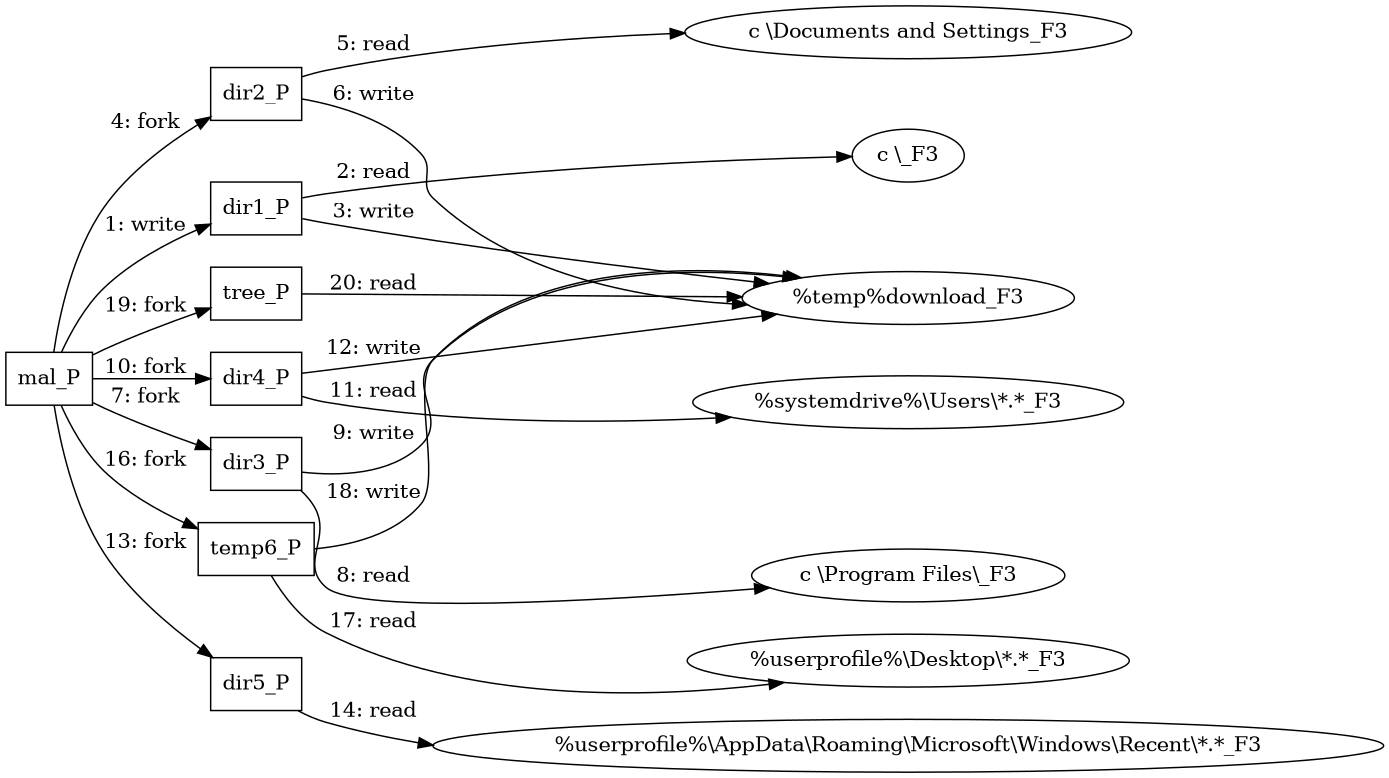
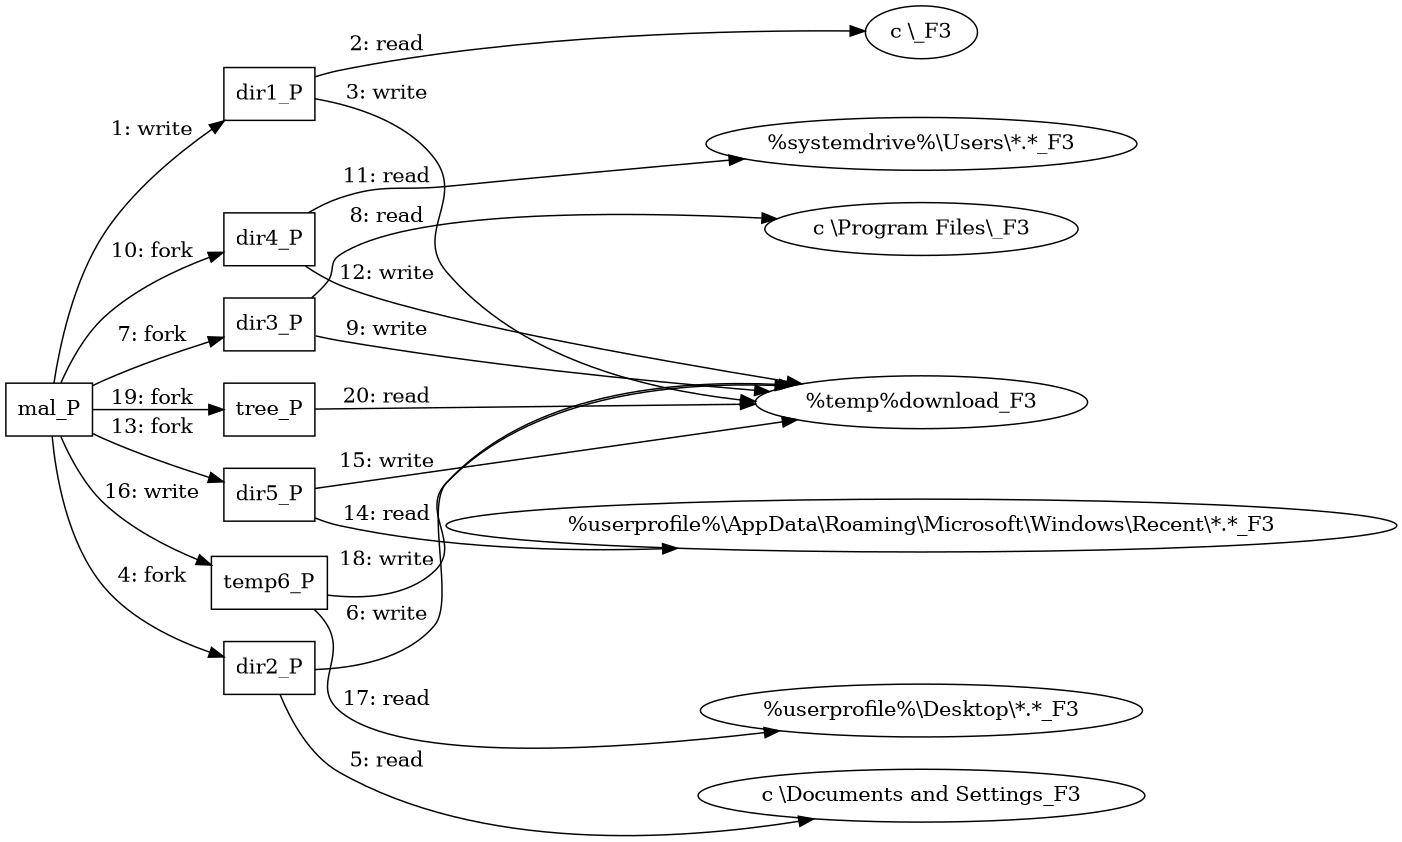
  digraph {
    engine=neato
    fixedsize=false
    fontsize=10
    nodesep=0.3
    rankdir=LR
    ranksep=0
    splines=true
    node [node_type=Process shape=box]
    mal_P
    dir1_P
    dir2_P
    dir3_P
    dir4_P
    dir5_P
    n7 [label=temp6_P]
    tree_P
    "\%temp%\download_F3" [node_type=File shape=ellipse]
    "c \\_F3" [node_type=File shape=ellipse]
    "c \\Documents and Settings_F3" [node_type=File shape=ellipse]
    "c \\Program Files\\_F3" [node_type=File shape=ellipse]
    "\%systemdrive%\\Users\\*.*_F3" [node_type=File shape=ellipse]
    "\%userprofile%\\AppData\\Roaming\\Microsoft\\Windows\\Recent\\*.*_F3" [node_type=File shape=ellipse]
    "\%userprofile%\\Desktop\\*.*_F3" [node_type=File shape=ellipse]
    mal_P -> dir1_P [label="1: write"]
    mal_P -> dir2_P [label="4: fork"]
    mal_P -> dir3_P [label="7: fork"]
    mal_P -> dir4_P [label="10: fork"]
    mal_P -> dir5_P [label="13: fork"]
-   mal_P -> n7 [label="16: fork"]
+   mal_P -> n7 [label="16: write"]
    mal_P -> tree_P [label="19: fork"]
    dir1_P -> "\%temp%\download_F3" [label="3: write"]
    dir1_P -> "c \\_F3" [label="2: read"]
    dir2_P -> "\%temp%\download_F3" [label="6: write"]
    dir2_P -> "c \\Documents and Settings_F3" [label="5: read"]
    dir3_P -> "\%temp%\download_F3" [label="9: write"]
    dir3_P -> "c \\Program Files\\_F3" [label="8: read"]
    dir4_P -> "\%temp%\download_F3" [label="12: write"]
    dir4_P -> "\%systemdrive%\\Users\\*.*_F3" [label="11: read"]
+   dir5_P -> "\%temp%\download_F3" [label="15: write"]
    dir5_P -> "\%userprofile%\\AppData\\Roaming\\Microsoft\\Windows\\Recent\\*.*_F3" [label="14: read"]
    n7 -> "\%temp%\download_F3" [label="18: write"]
    n7 -> "\%userprofile%\\Desktop\\*.*_F3" [label="17: read"]
    tree_P -> "\%temp%\download_F3" [label="20: read"]
  }
